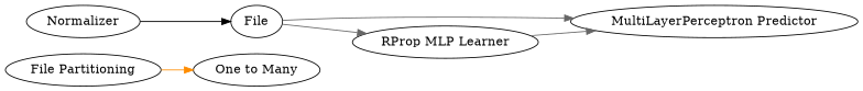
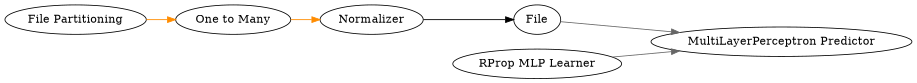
  digraph {
    rankdir=LR
    edge [color=gray40]
    n1 [label="File Partitioning"]
    n2 [label="One to Many"]
    n3 [label=Normalizer]
    n4 [label="MultiLayerPerceptron Predictor"]
    n5 [label="RProp MLP Learner"]
    n6 [label=File]
    n1 -> n2 [color=darkorange]
+   n2 -> n3 [color=darkorange]
    n3 -> n6 [color=black]
    n5 -> n4
    n6 -> n4
-   n6 -> n5
  }
